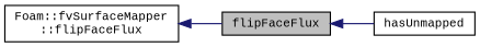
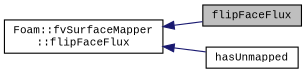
  digraph {
    fontname="Liberation Mono"
    rankdir=LR
    node [color=black fontname="Liberation Mono" fontsize=10 shape=record]
    edge [color=midnightblue dir=back fontname="Liberation Mono" fontsize=10 labelfontname=Helvetica labelfontsize=10 style=solid]
    n1 [fillcolor=grey75 fontcolor=black height=0.2 label=flipFaceFlux style=filled width=0.4]
    n2 [height=0.2 label=hasUnmapped width=0.4]
    n3 [height=0.2 label="Foam::fvSurfaceMapper\l::flipFaceFlux" width=0.4]
-   n1 -> n2
+   n3 -> n2
    n3 -> n1
  }
